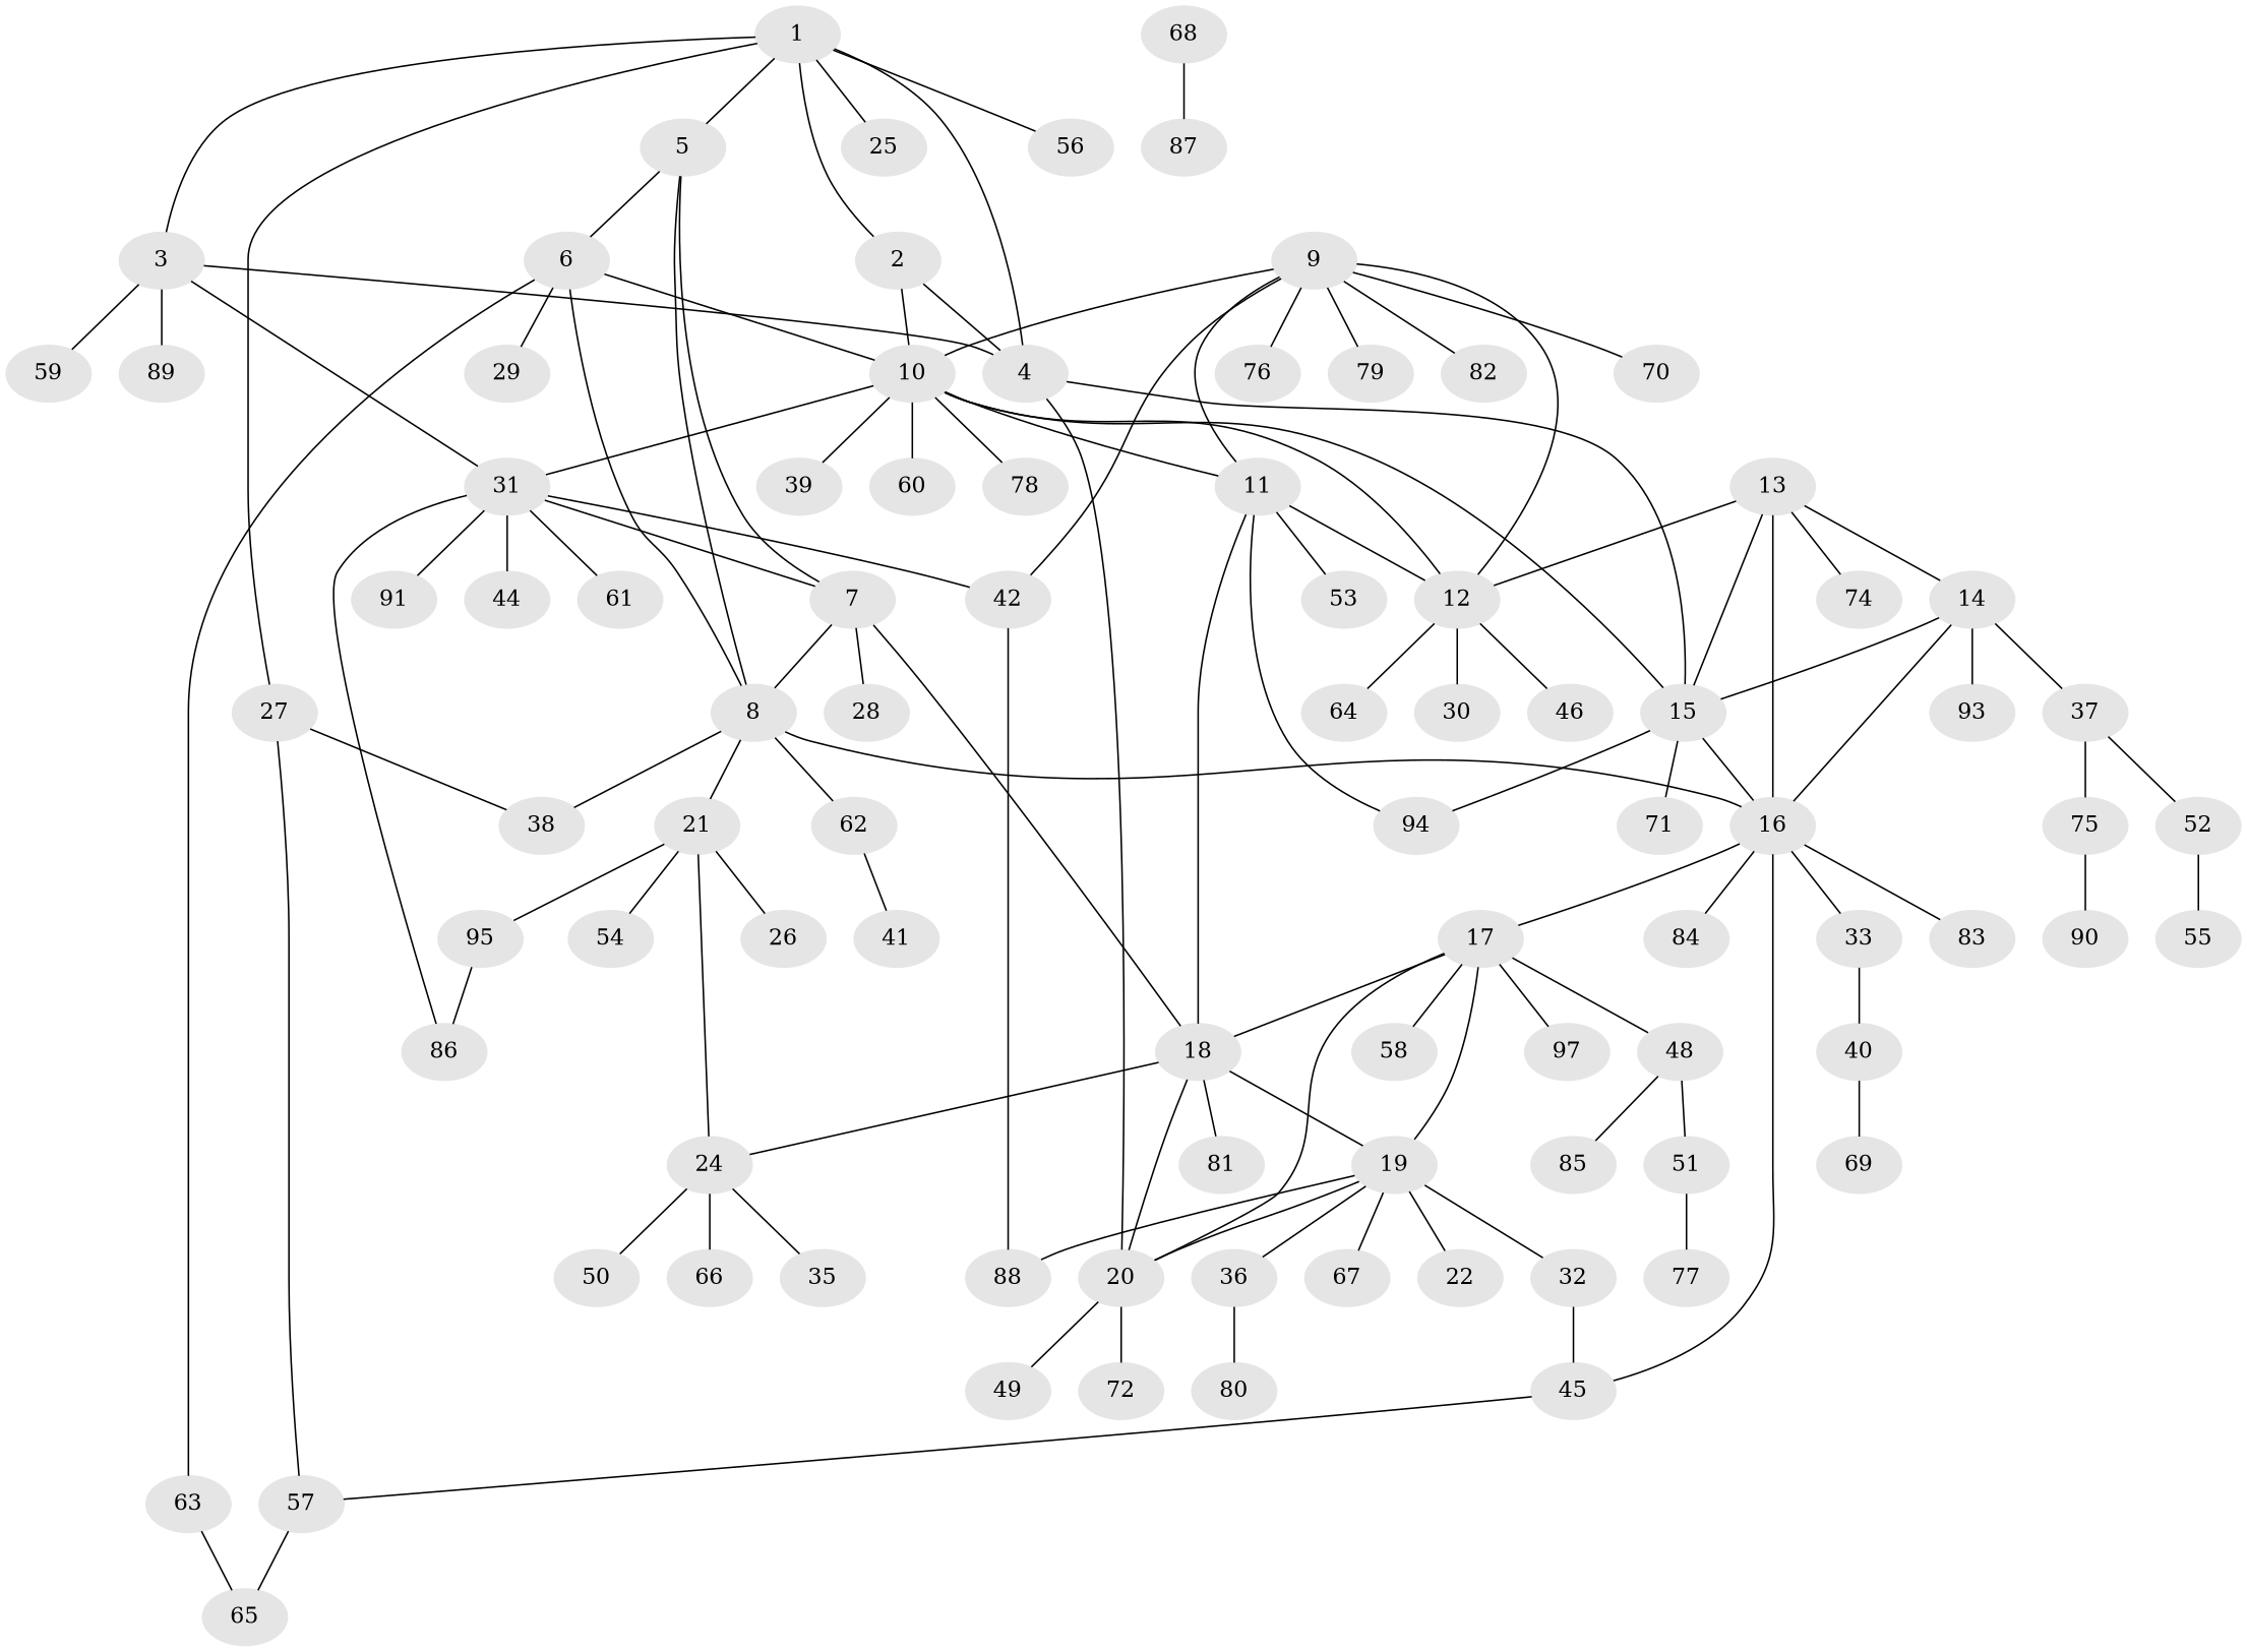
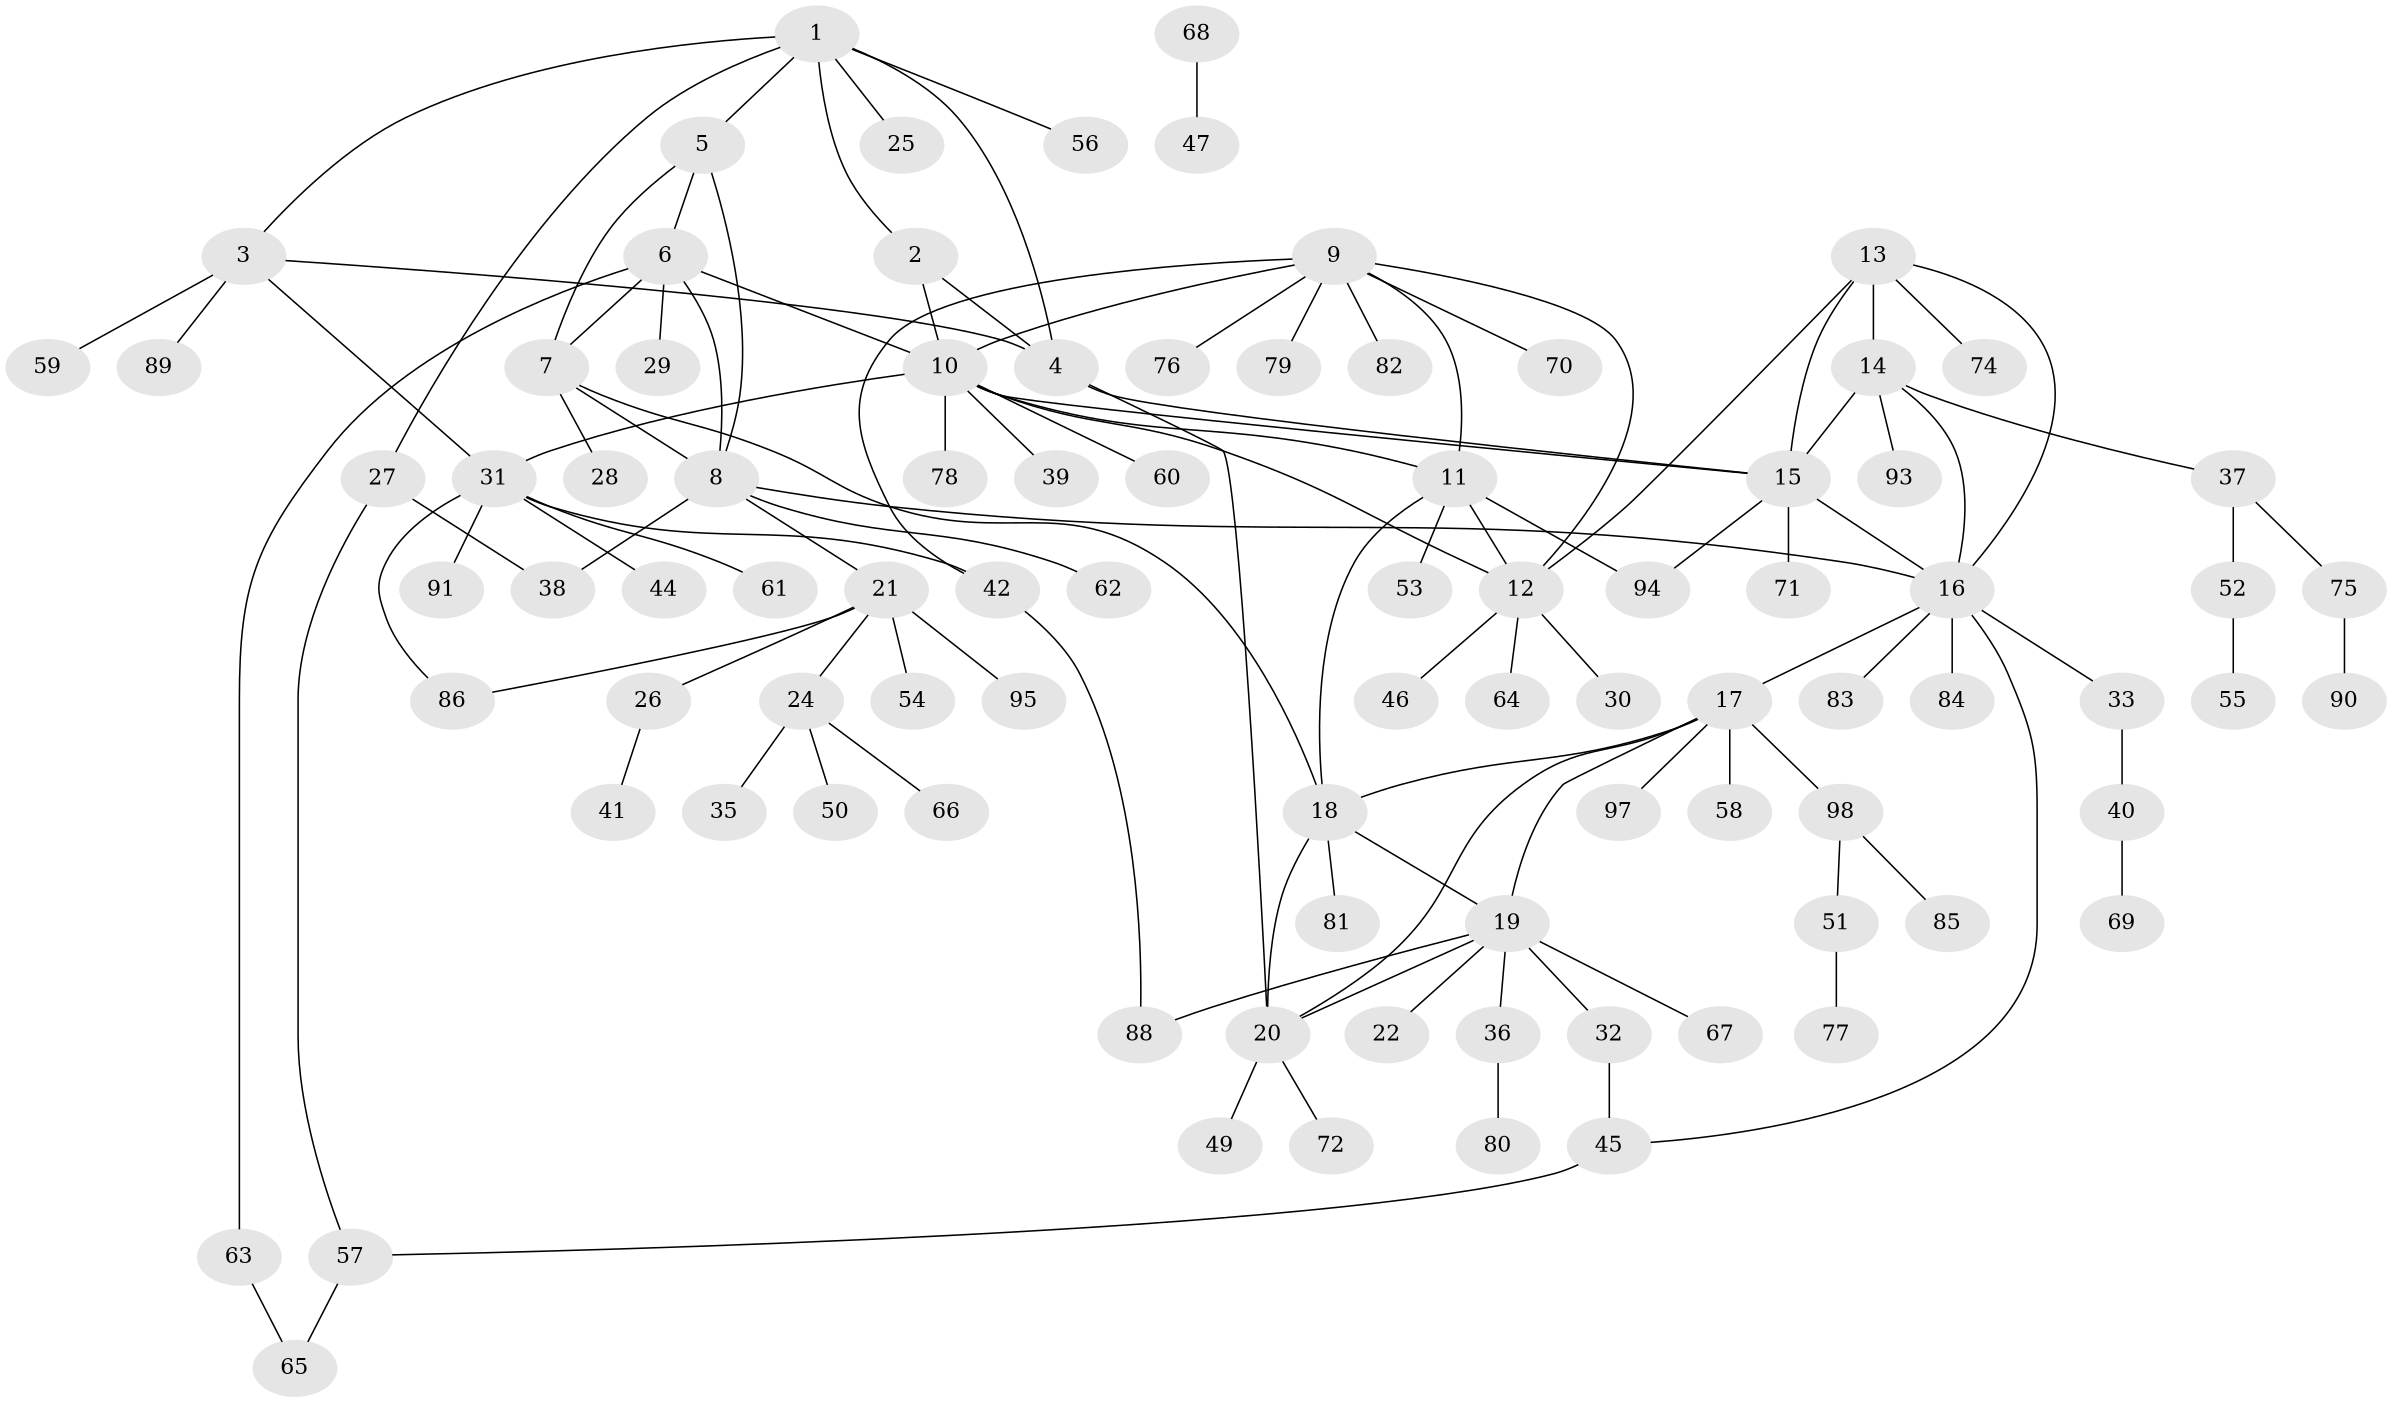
  graph {
    node [color=gray90 style=filled]
    1
    2
    3
    4
    5
    25
    27
    56
    10
    31
    59
    89
    15
    20
    6
    7
    8
    38
    57
    42
    86
    44
    61
    91
    12
    30
    46
    64
    16
    n30 [label=94]
    71
    49
    72
    29
    63
    18
    28
    21
    62
    11
    39
    60
    78
    65
    19
    24
    81
    17
    33
    45
    83
    84
    26
    54
    n55 [label=95]
    9
    70
    76
    79
    82
    53
    88
    13
    14
    74
    n66 [label=93]
    37
    52
    75
    n70 [label=97]
-   48
+   48 [label=98]
    58
    40
    22
    32
    36
    67
    51
    85
    35
    50
    66
    80
    41
    69
    55
    90
    68
-   87
+   87 [label=47]
    77
    1 -- 2
    1 -- 3
    1 -- 4
    1 -- 5
    1 -- 25
    1 -- 27
    1 -- 56
    2 -- 4
    2 -- 10
    3 -- 4
    3 -- 31
    3 -- 59
    3 -- 89
    4 -- 15
    4 -- 20
    5 -- 6
    5 -- 7
    5 -- 8
    27 -- 38
    27 -- 57
    10 -- 31
    10 -- 15
    10 -- 12
    10 -- 11
    10 -- 39
    10 -- 60
    10 -- 78
    31 -- 42
    31 -- 86
    31 -- 44
    31 -- 61
    31 -- 91
    15 -- 16
    15 -- n30
    15 -- 71
    20 -- 49
    20 -- 72
    6 -- 10
-   31 -- 7
+   6 -- 7
    6 -- 8
    6 -- 29
    6 -- 63
    7 -- 8
    7 -- 18
    7 -- 28
    8 -- 38
    8 -- 16
    8 -- 21
    8 -- 62
    57 -- 65
    42 -- 88
    12 -- 30
    12 -- 46
    12 -- 64
    16 -- 17
    16 -- 33
    16 -- 45
    16 -- 83
    16 -- 84
    63 -- 65
    18 -- 20
    18 -- 19
-   18 -- 24
    18 -- 81
-   n55 -- 86
+   21 -- 86
    21 -- 24
    21 -- 26
    21 -- 54
    21 -- n55
    11 -- 12
    11 -- n30
    11 -- 18
    11 -- 53
    19 -- 20
    19 -- 88
    19 -- 22
    19 -- 32
    19 -- 36
    19 -- 67
    24 -- 35
    24 -- 50
    24 -- 66
    17 -- 20
    17 -- 18
    17 -- 19
    17 -- n70
    17 -- 48
    17 -- 58
    33 -- 40
    45 -- 57
-   62 -- 41
+   26 -- 41
    9 -- 10
    9 -- 42
    9 -- 12
    9 -- 11
    9 -- 70
    9 -- 76
    9 -- 79
    9 -- 82
    13 -- 15
    13 -- 12
    13 -- 16
    13 -- 14
    13 -- 74
    14 -- 15
    14 -- 16
    14 -- n66
    14 -- 37
    37 -- 52
    37 -- 75
    52 -- 55
    75 -- 90
    48 -- 51
    48 -- 85
    40 -- 69
    32 -- 45
    36 -- 80
    51 -- 77
    68 -- 87
  }
